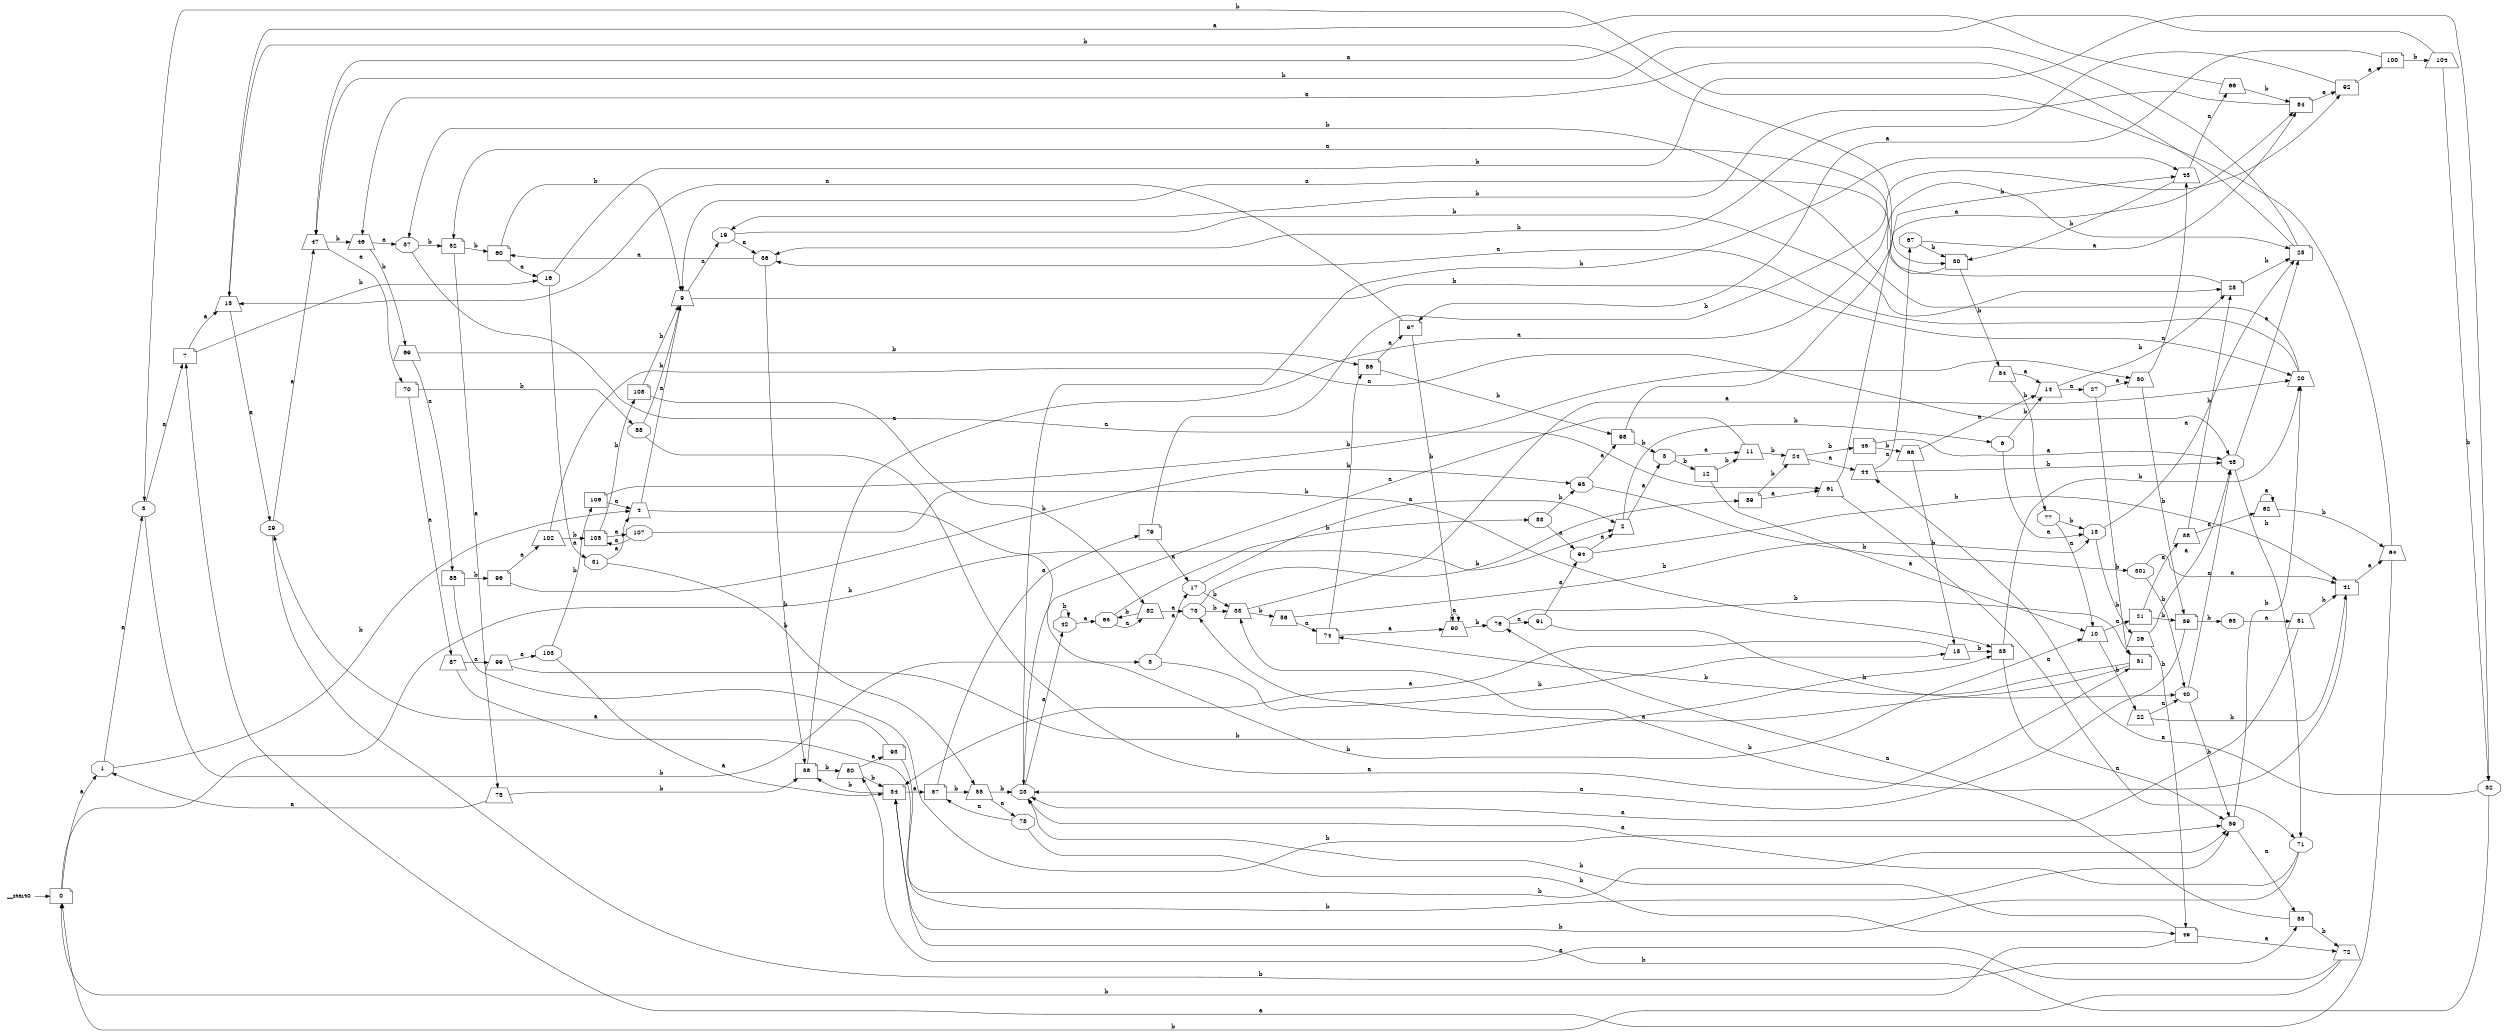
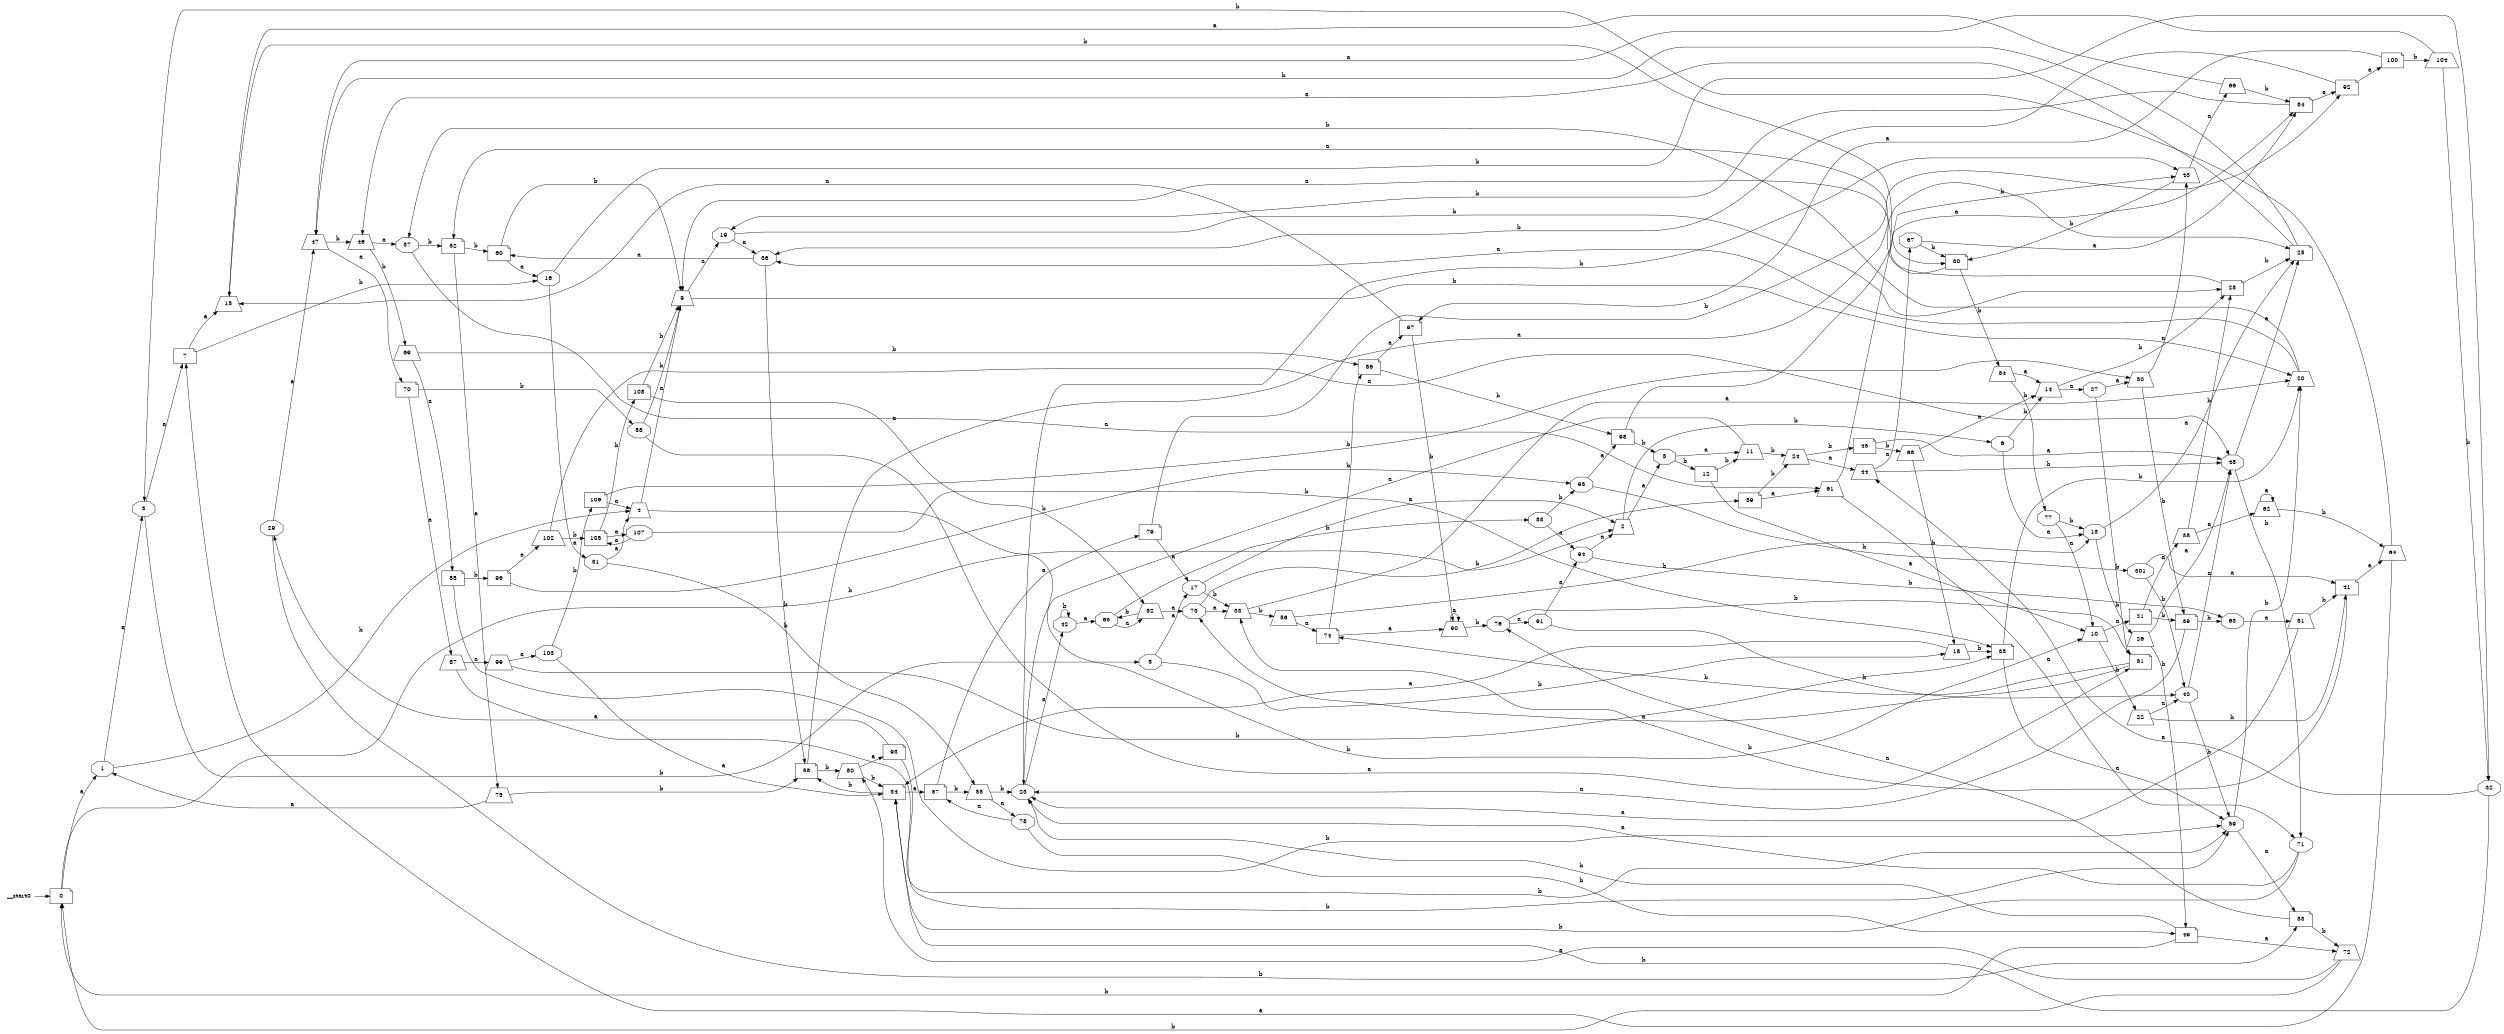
  digraph {
    rankdir=LR
    node [shape=trapezium]
    __start0 [shape=none]
    0 [shape=note]
    1 [shape=octagon]
    2
    3 [shape=octagon]
    4
    5 [shape=octagon]
    6 [shape=octagon]
    7 [shape=note]
    8 [shape=octagon]
    9
    10
    11
    12 [shape=note]
    13 [shape=octagon]
    14
    15
    16 [shape=octagon]
    17 [shape=octagon]
    18
    19 [shape=octagon]
    20
    21 [shape=note]
    22
    23 [shape=octagon]
    24
    25 [shape=note]
    26
    27 [shape=octagon]
    28 [shape=note]
    29 [shape=octagon]
    30 [shape=note]
    31 [shape=octagon]
    32 [shape=octagon]
    33
    34 [shape=note]
    35 [shape=note]
    36 [shape=octagon]
    37 [shape=octagon]
    38
    39 [shape=note]
    40 [shape=octagon]
    41 [shape=note]
    42 [shape=octagon]
    43
    44
    45 [shape=note]
    46
    47
    48 [shape=octagon]
    49 [shape=note]
    50
    51 [shape=note]
    52 [shape=note]
    53 [shape=note]
    54
    55
    56
    57 [shape=note]
    58 [shape=note]
    59 [shape=octagon]
    60 [shape=note]
    61
    62
    63 [shape=octagon]
    64
    65 [shape=octagon]
    66
    67 [shape=octagon]
    68
    69
    70 [shape=note]
    71 [shape=octagon]
    72
    73 [shape=octagon]
    74 [shape=note]
    75
    76 [shape=octagon]
    77 [shape=octagon]
    78 [shape=octagon]
    79 [shape=note]
    80
    81
    82
    83 [shape=octagon]
    84 [shape=note]
    85 [shape=note]
    86 [shape=note]
    87
    88 [shape=octagon]
    89 [shape=note]
    90
    91 [shape=octagon]
    92 [shape=note]
    93 [shape=note]
    94 [shape=octagon]
    95 [shape=octagon]
    96 [shape=note]
    97 [shape=note]
    98 [shape=note]
    99
    100 [shape=note]
    n103 [label=301 shape=octagon]
    102
    103 [shape=octagon]
    104
    105 [shape=note]
    106 [shape=note]
    107 [shape=octagon]
    108 [shape=note]
    __start0 -> 0
    0 -> 1 [label=a]
    0 -> 2 [label=b]
    1 -> 3 [label=a]
    1 -> 4 [label=b]
    2 -> 5 [label=a]
    2 -> 6 [label=b]
    3 -> 7 [label=a]
    3 -> 8 [label=b]
    4 -> 9 [label=a]
    4 -> 10 [label=b]
    5 -> 11 [label=a]
    5 -> 12 [label=b]
    6 -> 13 [label=a]
    6 -> 14 [label=b]
    7 -> 15 [label=a]
    7 -> 16 [label=b]
    8 -> 17 [label=a]
    8 -> 18 [label=b]
    9 -> 19 [label=a]
    9 -> 20 [label=b]
    10 -> 21 [label=a]
    10 -> 22 [label=b]
    11 -> 23 [label=a]
    11 -> 24 [label=b]
    12 -> 10 [label=a]
    12 -> 11 [label=b]
    13 -> 25 [label=a]
    13 -> 26 [label=b]
    14 -> 27 [label=a]
    14 -> 28 [label=b]
-   15 -> 29 [label=a]
    15 -> 30 [label=b]
    16 -> 31 [label=a]
    16 -> 32 [label=b]
    17 -> 2 [label=a]
    17 -> 33 [label=b]
    18 -> 34 [label=a]
    18 -> 35 [label=b]
    19 -> 28 [label=b]
    19 -> 36 [label=a]
    20 -> 36 [label=a]
    20 -> 37 [label=b]
    21 -> 38 [label=a]
    21 -> 39 [label=b]
    22 -> 40 [label=a]
    22 -> 41 [label=b]
    23 -> 42 [label=a]
    23 -> 43 [label=b]
    24 -> 44 [label=a]
    24 -> 45 [label=b]
    25 -> 46 [label=a]
    25 -> 47 [label=b]
    26 -> 48 [label=a]
    26 -> 49 [label=b]
    27 -> 50 [label=a]
    27 -> 51 [label=b]
    28 -> 25 [label=b]
    28 -> 52 [label=a]
    29 -> 47 [label=a]
    29 -> 53 [label=b]
    30 -> 9 [label=a]
    30 -> 54 [label=b]
    31 -> 4 [label=a]
    31 -> 55 [label=b]
    32 -> 34 [label=b]
    32 -> 44 [label=a]
    33 -> 20 [label=a]
    33 -> 56 [label=b]
    34 -> 57 [label=a]
    34 -> 58 [label=b]
    35 -> 20 [label=b]
    35 -> 59 [label=a]
    36 -> 58 [label=b]
    36 -> 60 [label=a]
    37 -> 52 [label=b]
    37 -> 61 [label=a]
    38 -> 28 [label=b]
    38 -> 62 [label=a]
    39 -> 23 [label=a]
    39 -> 63 [label=b]
    40 -> 48 [label=a]
    40 -> 59 [label=b]
    41 -> 33 [label=b]
    41 -> 64 [label=a]
    42 -> 42 [label=b]
    42 -> 65 [label=a]
    43 -> 30 [label=b]
    43 -> 66 [label=a]
    44 -> 48 [label=b]
    44 -> 67 [label=a]
    45 -> 48 [label=a]
    45 -> 68 [label=b]
    46 -> 37 [label=a]
    46 -> 69 [label=b]
    47 -> 46 [label=b]
    47 -> 70 [label=a]
    48 -> 25 [label=a]
    48 -> 71 [label=b]
    49 -> 0 [label=b]
    49 -> 23 [label=b]
    49 -> 72 [label=a]
    50 -> 39 [label=b]
    50 -> 43 [label=a]
    51 -> 73 [label=a]
    51 -> 74 [label=b]
    52 -> 60 [label=b]
    52 -> 75 [label=a]
    53 -> 72 [label=b]
    53 -> 76 [label=a]
    54 -> 14 [label=a]
    54 -> 77 [label=b]
    55 -> 23 [label=b]
    55 -> 78 [label=a]
    56 -> 13 [label=b]
    56 -> 74 [label=a]
    57 -> 55 [label=b]
    57 -> 79 [label=a]
    58 -> 25 [label=a]
    58 -> 80 [label=b]
    59 -> 20 [label=b]
    59 -> 53 [label=a]
    60 -> 9 [label=b]
    60 -> 16 [label=a]
    61 -> 43 [label=b]
    61 -> 71 [label=a]
    62 -> 62 [label=a]
    62 -> 64 [label=b]
    63 -> 81 [label=a]
    64 -> 3 [label=b]
    64 -> 7 [label=a]
    65 -> 82 [label=a]
    65 -> 83 [label=b]
    66 -> 15 [label=a]
    66 -> 84 [label=b]
    67 -> 30 [label=b]
    67 -> 84 [label=a]
    68 -> 14 [label=a]
    68 -> 18 [label=b]
    69 -> 85 [label=a]
    69 -> 86 [label=b]
    70 -> 87 [label=a]
    70 -> 88 [label=b]
    71 -> 23 [label=a]
    71 -> 34 [label=b]
    72 -> 0 [label=b]
    72 -> 80 [label=a]
-   73 -> 33 [label=b]
+   73 -> 33 [label=a]
    73 -> 89 [label=b]
    74 -> 86 [label=b]
    74 -> 90 [label=a]
    75 -> 1 [label=a]
    75 -> 58 [label=b]
    76 -> 51 [label=b]
    76 -> 91 [label=a]
    77 -> 10 [label=a]
    77 -> 13 [label=b]
    78 -> 49 [label=b]
    78 -> 57 [label=a]
    79 -> 17 [label=a]
    79 -> 92 [label=b]
    80 -> 34 [label=b]
    80 -> 93 [label=a]
    81 -> 23 [label=a]
    81 -> 41 [label=b]
    82 -> 65 [label=b]
    82 -> 73 [label=a]
    83 -> 94 [label=a]
    83 -> 95 [label=b]
    84 -> 19 [label=b]
    84 -> 92 [label=a]
    85 -> 59 [label=b]
    85 -> 96 [label=b]
    86 -> 97 [label=a]
    86 -> 98 [label=b]
    87 -> 59 [label=b]
    87 -> 99 [label=a]
    88 -> 9 [label=b]
    88 -> 51 [label=a]
    89 -> 24 [label=b]
    89 -> 61 [label=a]
    90 -> 76 [label=b]
    90 -> 90 [label=a]
    91 -> 40 [label=b]
    91 -> 94 [label=a]
    92 -> 36 [label=b]
    92 -> 100 [label=a]
    93 -> 29 [label=a]
    93 -> 59 [label=b]
    94 -> 2 [label=a]
-   94 -> 41 [label=b]
+   94 -> 63 [label=b]
    95 -> 98 [label=a]
    95 -> n103 [label=b]
    96 -> 95 [label=b]
    96 -> 102 [label=a]
    97 -> 15 [label=a]
    97 -> 90 [label=b]
    98 -> 5 [label=b]
    98 -> 84 [label=a]
    99 -> 35 [label=b]
    99 -> 103 [label=a]
    100 -> 97 [label=a]
    100 -> 104 [label=b]
    n103 -> 40 [label=b]
    n103 -> 41 [label=a]
    102 -> 48 [label=a]
    102 -> 105 [label=b]
    103 -> 34 [label=a]
    103 -> 106 [label=b]
    104 -> 32 [label=b]
    104 -> 47 [label=a]
    105 -> 107 [label=a]
    105 -> 108 [label=b]
    106 -> 4 [label=a]
    106 -> 50 [label=b]
    107 -> 35 [label=b]
    107 -> 105 [label=a]
    108 -> 9 [label=b]
    108 -> 82 [label=a]
  }
